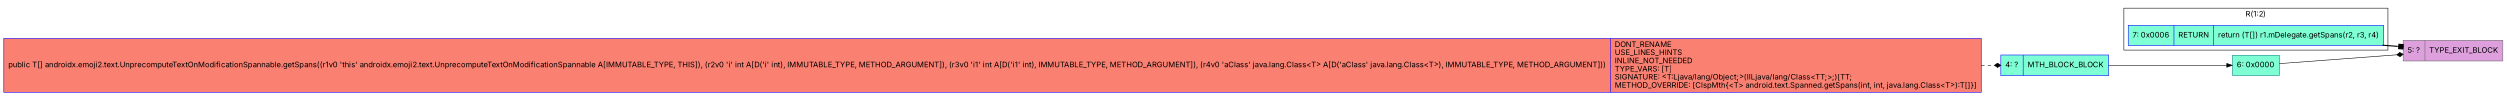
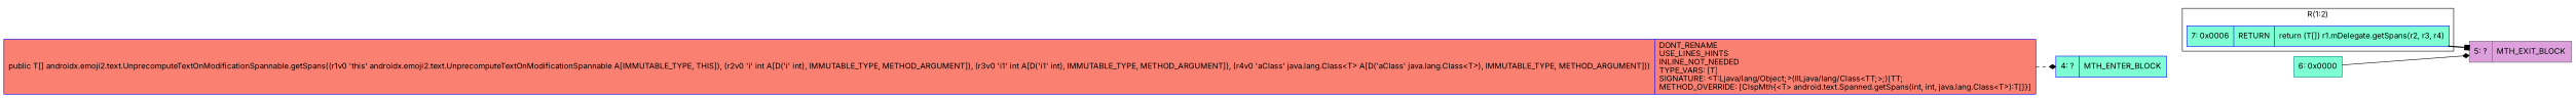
  digraph {
    fontname=Inter
    rankdir=LR
    node [color=blue fillcolor=aquamarine fontname=Inter shape=record style=filled]
    edge [arrowhead=diamond fontname=Inter style=solid]
    n1 [label="{7\:\ 0x0006|RETURN\l|return (T[]) r1.mDelegate.getSpans(r2, r3, r4)\l}"]
-   n2 [color=gray40 fillcolor=plum label="{5\:\ ?|TYPE_EXIT_BLOCK\l}"]
-   n3 [label="{4\:\ ?|MTH_BLOCK_BLOCK\l}"]
+   n2 [color=gray40 fillcolor=plum label="{5\:\ ?|MTH_EXIT_BLOCK\l}"]
+   n3 [label="{4\:\ ?|MTH_ENTER_BLOCK\l}"]
    n4 [color=teal label="{6\:\ 0x0000}"]
    n5 [fillcolor=salmon label="{public T[] androidx.emoji2.text.UnprecomputeTextOnModificationSpannable.getSpans((r1v0 'this' androidx.emoji2.text.UnprecomputeTextOnModificationSpannable A[IMMUTABLE_TYPE, THIS]), (r2v0 'i' int A[D('i' int), IMMUTABLE_TYPE, METHOD_ARGUMENT]), (r3v0 'i1' int A[D('i1' int), IMMUTABLE_TYPE, METHOD_ARGUMENT]), (r4v0 'aClass' java.lang.Class\<T\> A[D('aClass' java.lang.Class\<T\>), IMMUTABLE_TYPE, METHOD_ARGUMENT]))  | DONT_RENAME\lUSE_LINES_HINTS\lINLINE_NOT_NEEDED\lTYPE_VARS: [T]\lSIGNATURE: \<T:Ljava\/lang\/Object;\>(IILjava\/lang\/Class\<TT;\>;)[TT;\lMETHOD_OVERRIDE: [ClspMth\{\<T\> android.text.Spanned.getSpans(int, int, java.lang.Class\<T\>):T[]\}]\l}"]
    subgraph cluster_1 {
      label="R(1:2)"
      n1
    }
    n1 -> n2 [arrowhead=box style=bold]
-   n3 -> n4 [arrowhead=normal]
    n4 -> n2
    n5 -> n3 [style=dashed]
  }
